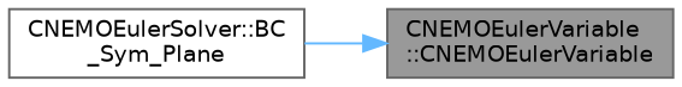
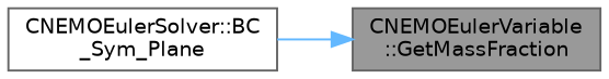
  digraph {
    rankdir=RL
    node [fontname=Helvetica fontsize=10 shape=box style=filled]
-   n1 [color=gray40 fillcolor=grey60 fontcolor=black height=0.2 label="CNEMOEulerVariable\l::CNEMOEulerVariable" width=0.4]
+   n1 [color=gray40 fillcolor=grey60 fontcolor=black height=0.2 label="CNEMOEulerVariable\l::GetMassFraction" width=0.4]
    n2 [color=grey40 fillcolor=white height=0.2 label="CNEMOEulerSolver::BC\l_Sym_Plane" width=0.4]
    n1 -> n2 [color=steelblue1 dir=back fontname=Helvetica fontsize=10 labelfontname=Helvetica labelfontsize=10 style=solid]
  }
